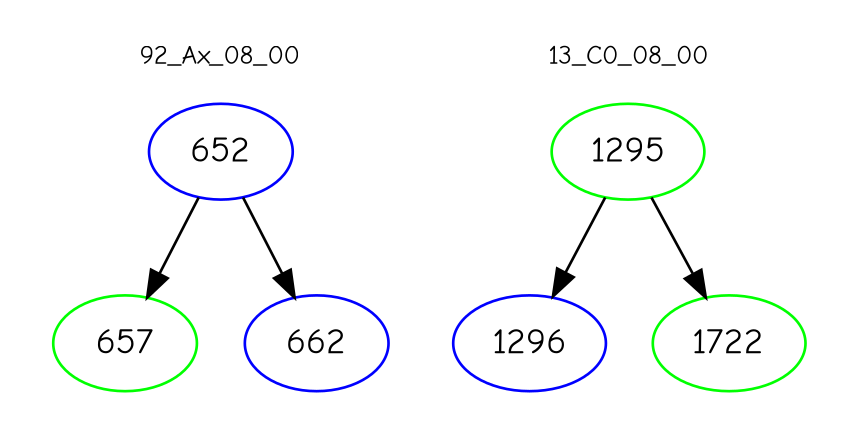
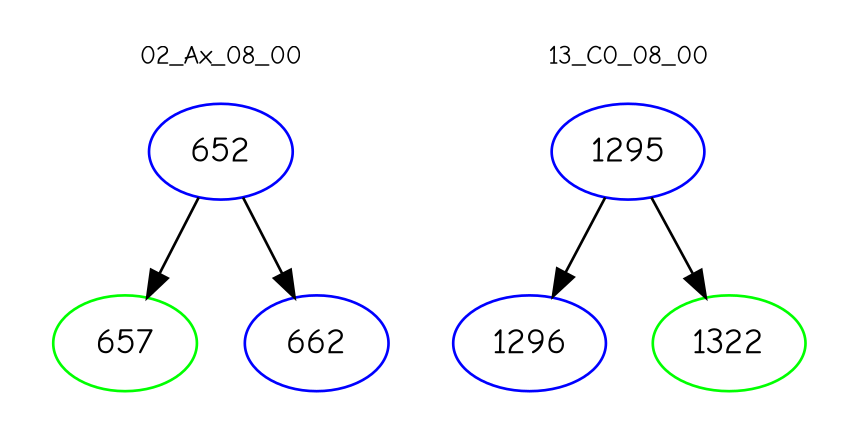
  digraph {
    fontname="Comic Neue"
    node [color=blue fontname="Comic Neue"]
    edge [color=black fontname="Comic Neue"]
    n1 [label=652]
    n2 [color=green label=657]
    n3 [label=662]
-   n4 [color=green label=1295]
+   n4 [label=1295]
    n5 [label=1296]
-   n6 [color=green label=1722]
+   n6 [color=green label=1322]
    subgraph cluster_1 {
      color=white
      fontsize=10
-     label="92_Ax_08_00"
+     label="02_Ax_08_00"
      n1
      n2
      n3
    }
    subgraph cluster_2 {
      color=white
      fontsize=10
      label="13_C0_08_00"
      n4
      n5
      n6
    }
    n1 -> n2
    n1 -> n3
    n4 -> n5
    n4 -> n6
  }
